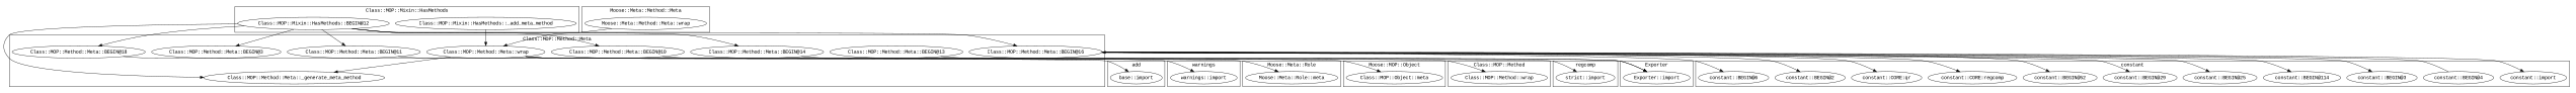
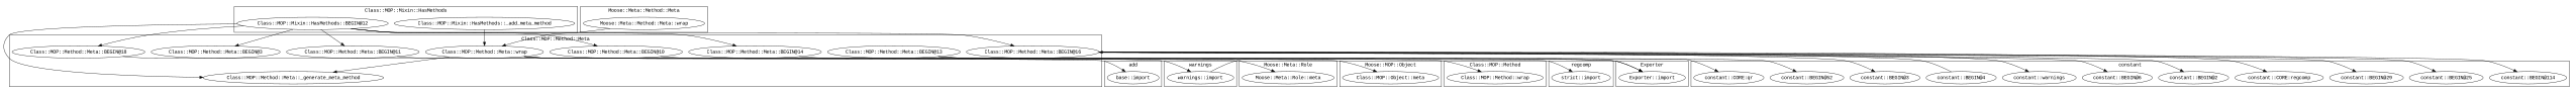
  digraph {
    fontname="Liberation Mono"
    node [fontname="Liberation Mono"]
    edge [fontname="Liberation Mono"]
    "Class::MOP::Mixin::HasMethods::BEGIN@12"
    "Class::MOP::Mixin::HasMethods::_add_meta_method"
    "warnings::import"
    "Moose::Meta::Role::meta"
    "Moose::Meta::Method::Meta::wrap"
    "Class::MOP::Object::meta"
    "Class::MOP::Method::Meta::BEGIN@3"
    "Class::MOP::Method::Meta::BEGIN@18"
    "Class::MOP::Method::Meta::BEGIN@11"
    "Class::MOP::Method::Meta::wrap"
    "Class::MOP::Method::Meta::BEGIN@10"
    "Class::MOP::Method::Meta::BEGIN@14"
    "Class::MOP::Method::Meta::BEGIN@16"
    "Class::MOP::Method::Meta::BEGIN@13"
    "Class::MOP::Method::Meta::_generate_meta_method"
    "base::import"
    "strict::import"
-   "constant::import"
+   "constant::import" [label="constant::warnings"]
    "constant::BEGIN@4"
    "constant::BEGIN@3"
    "constant::BEGIN@114"
    "constant::BEGIN@25"
    "constant::BEGIN@29"
    "constant::BEGIN@52"
    "constant::CORE:regcomp"
    "constant::CORE:qr"
    "constant::BEGIN@2"
    "constant::BEGIN@6"
    "Exporter::import"
    "Class::MOP::Method::wrap"
    subgraph cluster_1 {
      label="Class::MOP::Mixin::HasMethods"
      "Class::MOP::Mixin::HasMethods::BEGIN@12"
      "Class::MOP::Mixin::HasMethods::_add_meta_method"
    }
    subgraph cluster_2 {
      label=warnings
      "warnings::import"
    }
    subgraph cluster_3 {
      label="Moose::Meta::Role"
      "Moose::Meta::Role::meta"
    }
    subgraph cluster_4 {
      label="Moose::Meta::Method::Meta"
      "Moose::Meta::Method::Meta::wrap"
    }
    subgraph cluster_5 {
      label="Moose::MOP::Object"
      "Class::MOP::Object::meta"
    }
    subgraph cluster_6 {
      label="Class::MOP::Method::Meta"
      "Class::MOP::Method::Meta::BEGIN@3"
      "Class::MOP::Method::Meta::BEGIN@18"
      "Class::MOP::Method::Meta::BEGIN@11"
      "Class::MOP::Method::Meta::wrap"
      "Class::MOP::Method::Meta::BEGIN@10"
      "Class::MOP::Method::Meta::BEGIN@14"
      "Class::MOP::Method::Meta::BEGIN@16"
      "Class::MOP::Method::Meta::BEGIN@13"
      "Class::MOP::Method::Meta::_generate_meta_method"
    }
    subgraph cluster_7 {
      label=add
      "base::import"
    }
    subgraph cluster_8 {
      label=regcomp
      "strict::import"
    }
    subgraph cluster_9 {
      label=constant
      "constant::import"
      "constant::BEGIN@4"
      "constant::BEGIN@3"
      "constant::BEGIN@114"
      "constant::BEGIN@25"
      "constant::BEGIN@29"
      "constant::BEGIN@52"
      "constant::CORE:regcomp"
      "constant::CORE:qr"
      "constant::BEGIN@2"
      "constant::BEGIN@6"
    }
    subgraph cluster_10 {
      label=Exporter
      "Exporter::import"
    }
    subgraph cluster_11 {
      label="Class::MOP::Method"
      "Class::MOP::Method::wrap"
    }
    "Class::MOP::Mixin::HasMethods::BEGIN@12" -> "Class::MOP::Method::Meta::BEGIN@3"
    "Class::MOP::Mixin::HasMethods::BEGIN@12" -> "Class::MOP::Method::Meta::BEGIN@18"
    "Class::MOP::Mixin::HasMethods::BEGIN@12" -> "Class::MOP::Method::Meta::BEGIN@11"
    "Class::MOP::Mixin::HasMethods::BEGIN@12" -> "Class::MOP::Method::Meta::BEGIN@10"
    "Class::MOP::Mixin::HasMethods::BEGIN@12" -> "Class::MOP::Method::Meta::BEGIN@14"
    "Class::MOP::Mixin::HasMethods::BEGIN@12" -> "Class::MOP::Method::Meta::BEGIN@16"
    "Class::MOP::Mixin::HasMethods::BEGIN@12" -> "Class::MOP::Method::Meta::_generate_meta_method"
    "Class::MOP::Mixin::HasMethods::_add_meta_method" -> "Class::MOP::Method::Meta::wrap"
    "Moose::Meta::Method::Meta::wrap" -> "Class::MOP::Method::Meta::wrap"
    "Class::MOP::Method::Meta::BEGIN@18" -> "base::import"
    "Class::MOP::Method::Meta::BEGIN@11" -> "warnings::import"
    "Class::MOP::Method::Meta::wrap" -> "Moose::Meta::Role::meta"
    "Class::MOP::Method::Meta::wrap" -> "Class::MOP::Object::meta"
    "Class::MOP::Method::Meta::wrap" -> "Class::MOP::Method::Meta::_generate_meta_method"
    "Class::MOP::Method::Meta::wrap" -> "Class::MOP::Method::wrap"
    "Class::MOP::Method::Meta::BEGIN@10" -> "strict::import"
    "Class::MOP::Method::Meta::BEGIN@14" -> "Exporter::import"
    "Class::MOP::Method::Meta::BEGIN@16" -> "constant::import"
    "Class::MOP::Method::Meta::BEGIN@16" -> "constant::BEGIN@3"
    "Class::MOP::Method::Meta::BEGIN@16" -> "constant::BEGIN@114"
    "Class::MOP::Method::Meta::BEGIN@16" -> "constant::BEGIN@25"
    "Class::MOP::Method::Meta::BEGIN@16" -> "constant::BEGIN@29"
-   "Class::MOP::Method::Meta::BEGIN@16" -> "constant::BEGIN@52"
+   "Class::MOP::Method::Meta::BEGIN@13" -> "constant::BEGIN@52"
    "Class::MOP::Method::Meta::BEGIN@16" -> "constant::CORE:regcomp"
-   "Class::MOP::Method::Meta::BEGIN@16" -> "constant::CORE:qr"
+   "warnings::import" -> "constant::CORE:qr"
    "Class::MOP::Method::Meta::BEGIN@16" -> "constant::BEGIN@2"
    "Class::MOP::Method::Meta::BEGIN@16" -> "constant::BEGIN@6"
    "Class::MOP::Method::Meta::BEGIN@13" -> "Exporter::import"
    "constant::BEGIN@4" -> "Class::MOP::Method::Meta::BEGIN@16"
  }
